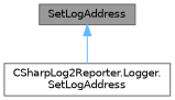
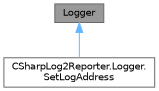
  digraph {
    rankdir=TB
    node [fontname=Helvetica fontsize=10 shape=box style=filled]
-   n1 [color=gray40 fillcolor=grey60 fontcolor=black height=0.2 label=SetLogAddress width=0.4]
+   n1 [color=gray40 fillcolor=grey60 fontcolor=black height=0.2 label=Logger width=0.4]
    n2 [color=grey40 fillcolor=white height=0.2 label="CSharpLog2Reporter.Logger.\lSetLogAddress" width=0.4]
    n1 -> n2 [color=steelblue1 dir=back fontname=Helvetica fontsize=10 labelfontname=Helvetica labelfontsize=10 style=solid]
  }
